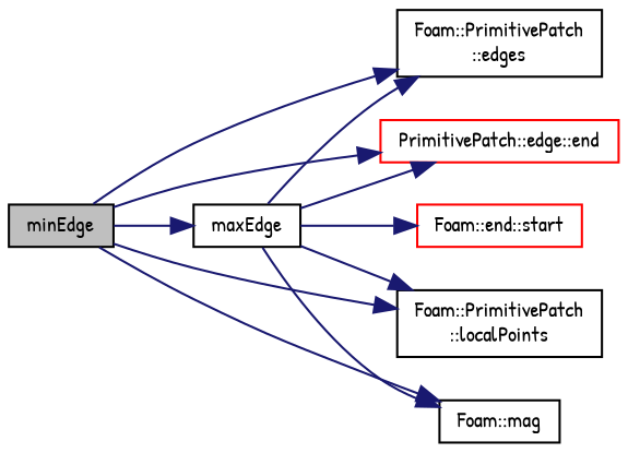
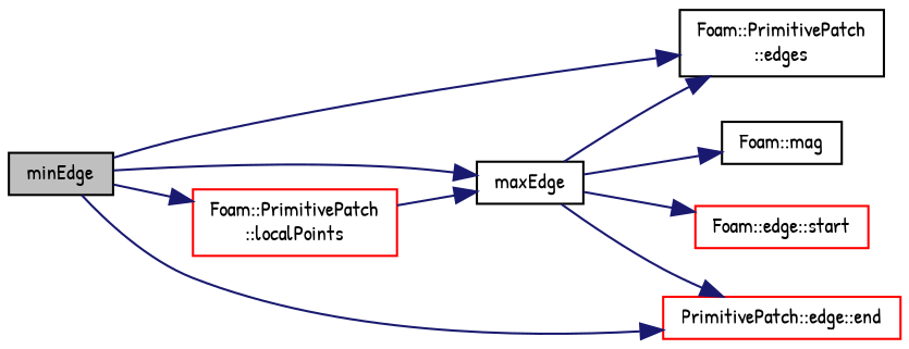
  digraph {
    fontname="Patrick Hand"
    rankdir=LR
    node [color=black fontname="Patrick Hand" fontsize=10 shape=record]
    edge [color=midnightblue fontname="Patrick Hand" fontsize=10 labelfontname=Helvetica labelfontsize=10 style=solid]
    n1 [fillcolor=grey75 fontcolor=black height=0.2 label=minEdge style=filled width=0.4]
    n2 [height=0.2 label="Foam::PrimitivePatch\l::edges" width=0.4]
    n3 [color=red height=0.2 label="PrimitivePatch::edge::end" width=0.4]
-   n4 [height=0.2 label="Foam::PrimitivePatch\l::localPoints" width=0.4]
+   n4 [color=red height=0.2 label="Foam::PrimitivePatch\l::localPoints" width=0.4]
    n5 [height=0.2 label="Foam::mag" width=0.4]
    n6 [height=0.2 label=maxEdge width=0.4]
-   n7 [color=red height=0.2 label="Foam::end::start" width=0.4]
+   n7 [color=red height=0.2 label="Foam::edge::start" width=0.4]
    n1 -> n2
    n1 -> n3
    n1 -> n4
-   n1 -> n5
    n1 -> n6
    n6 -> n2
    n6 -> n3
-   n6 -> n4
+   n4 -> n6
    n6 -> n5
    n6 -> n7
  }
